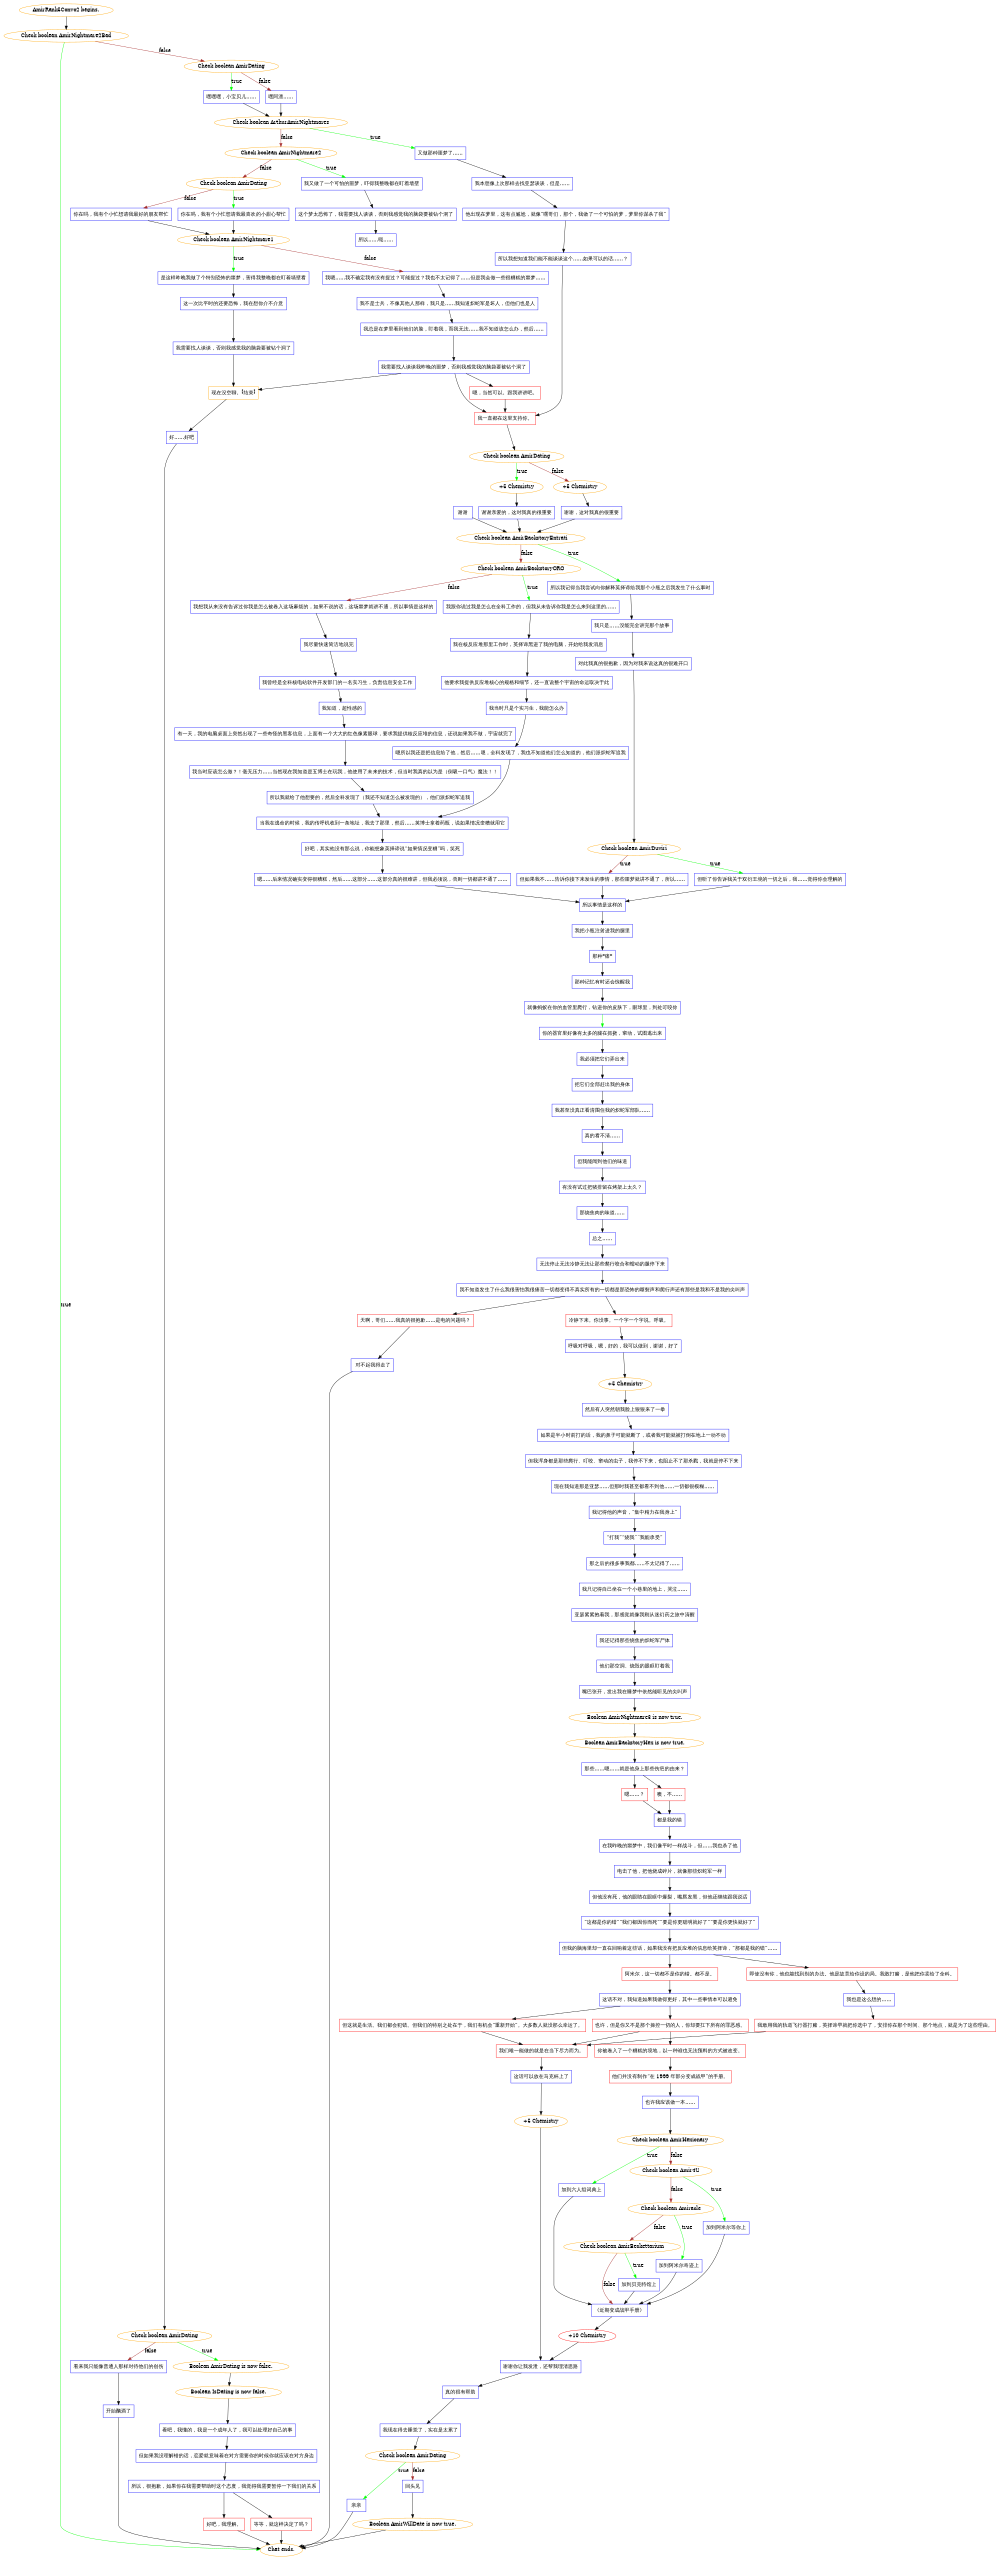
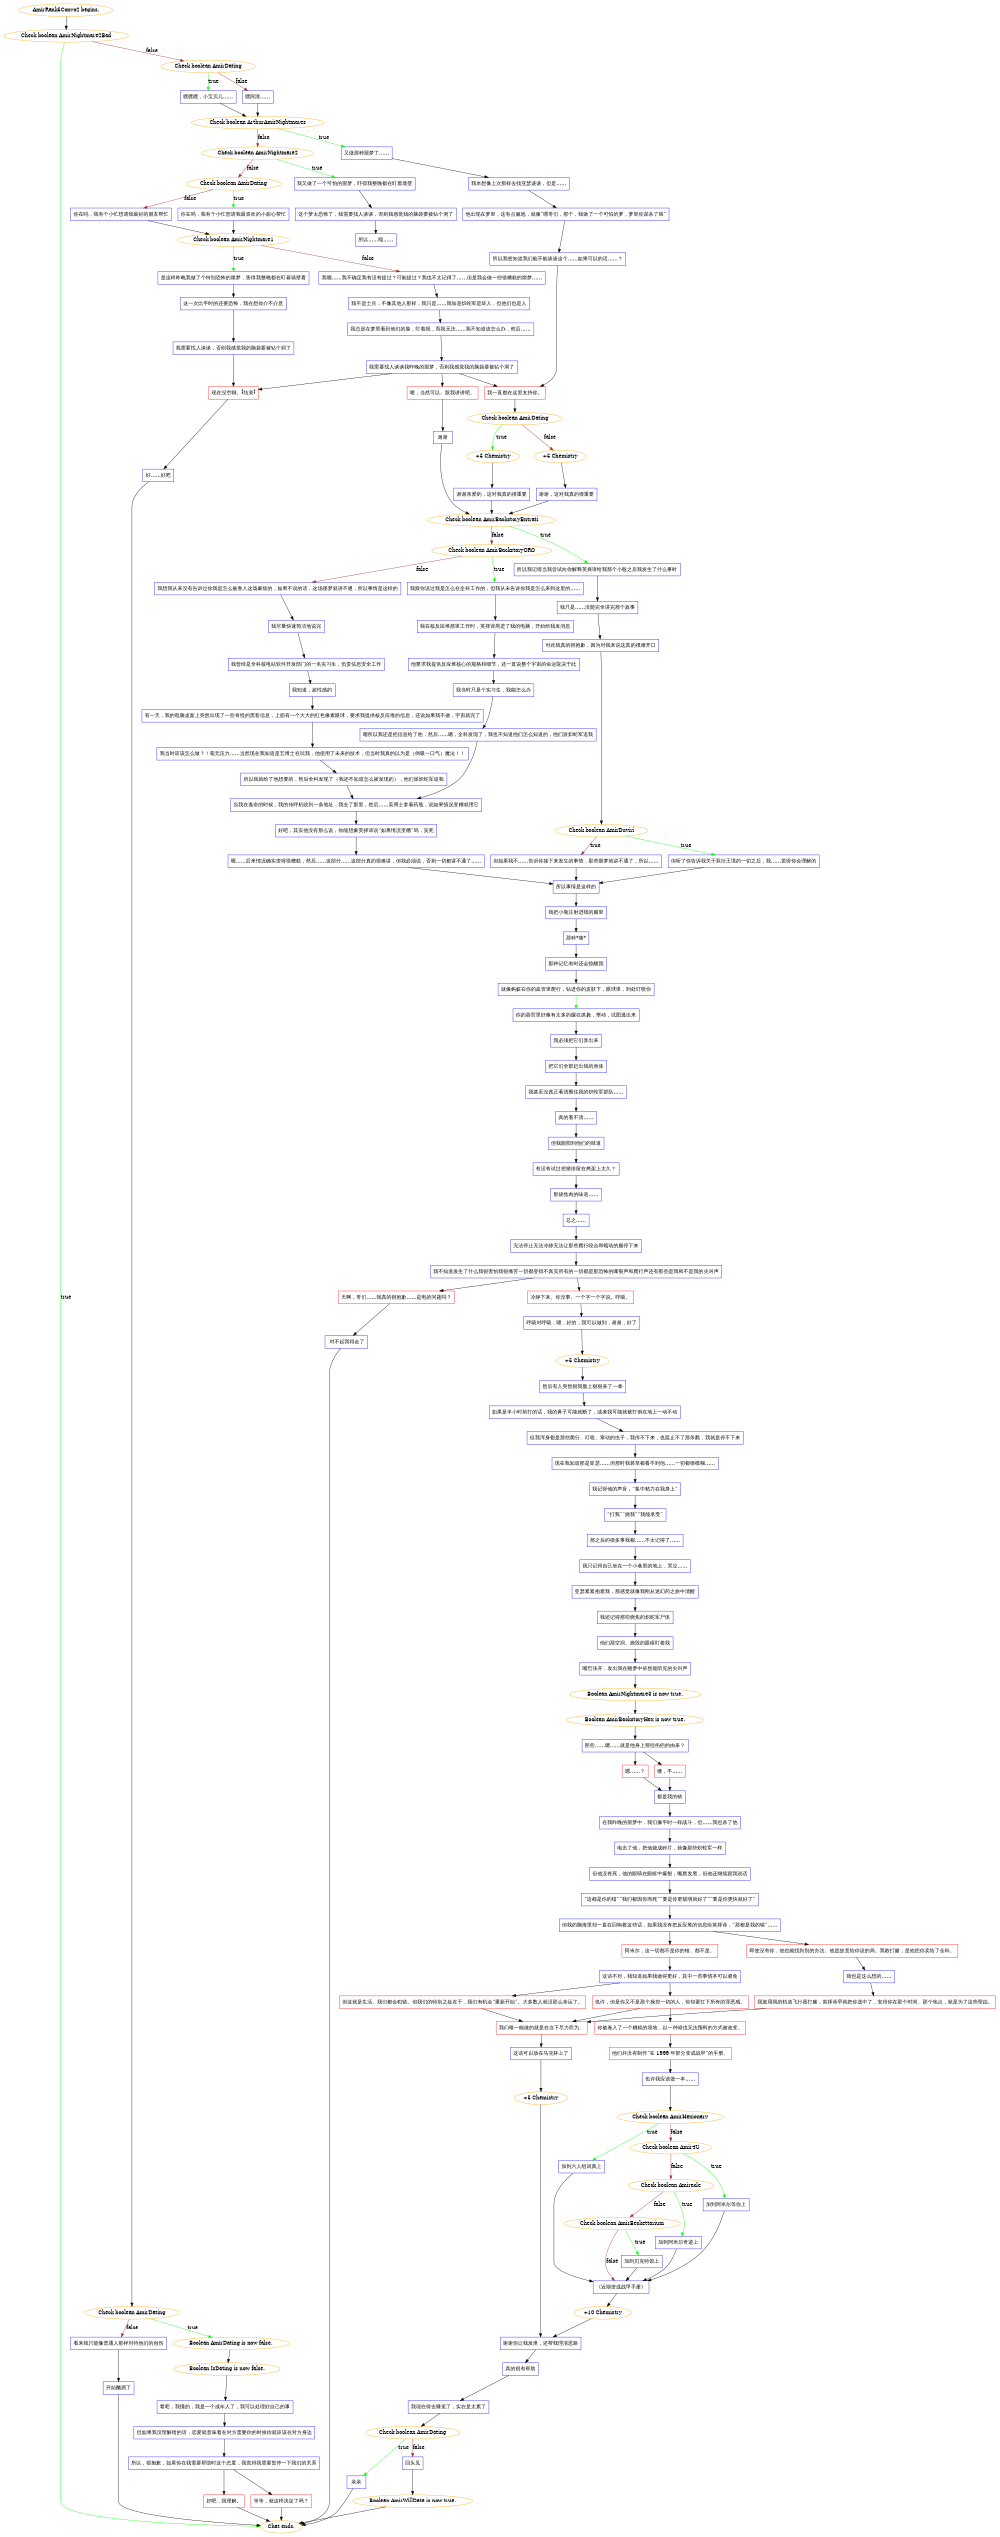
  digraph {
    node [color=blue shape=box]
    "AmirRank5Convo2 begins." [color=orange shape=""]
    n2 [color=orange label="Check boolean AmirNightmare2Bad" shape=""]
    "Chat ends." [color=orange shape=""]
    n4 [color=orange label="Check boolean AmirDating" shape=""]
    n5 [label="嘿嘿嘿，小宝贝儿……"]
    n6 [label="嘿阿漂……"]
    n7 [color=orange label="Check boolean ArthurAmirNightmares" shape=""]
    n8 [label="又做那种噩梦了……"]
    n9 [color=orange label="Check boolean AmirNightmare2" shape=""]
    n10 [label="我本想像上次那样去找亚瑟谈谈，但是……"]
    n11 [label="我又做了一个可怕的噩梦，吓得我整晚都在盯着墙壁"]
    n12 [color=orange label="Check boolean AmirDating" shape=""]
    n13 [label="他出现在梦里，这有点尴尬，就像“嘿哥们，那个，我做了一个可怕的梦，梦里你谋杀了我”"]
    n14 [label="这个梦太恐怖了，我需要找人谈谈，否则我感觉我的脑袋要被钻个洞了"]
    n15 [label="你在吗，我有个小忙想请我最喜欢的小甜心帮忙"]
    n16 [label="你在吗，我有个小忙想请我最好的朋友帮忙"]
    n17 [label="所以我想知道我们能不能谈谈这个……如果可以的话……？"]
    n18 [label="所以……呃……"]
    n19 [color=orange label="Check boolean AmirNightmare1" shape=""]
    n20 [color=red label="我一直都在这里支持你。"]
    n21 [label="是这样昨晚我做了个特别恐怖的噩梦，害得我整晚都在盯着墙壁看"]
    n22 [label="我嗯……我不确定我有没有提过？可能提过？我也不太记得了……但是我会做一些很糟糕的噩梦……"]
    n23 [color=orange label="Check boolean AmirDating" shape=""]
    n24 [color=red label="嗯，当然可以。跟我讲讲吧。"]
    n25 [label="谢谢"]
    n26 [label="这一次比平时的还要恐怖，我在想你介不介意"]
    n27 [label="我不是士兵，不像其他人那样，我只是……我知道炽蛇军是坏人，但他们也是人"]
    n28 [color=orange label="+5 Chemistry" shape=""]
    n29 [color=orange label="+5 Chemistry" shape=""]
    n30 [color=orange label="Check boolean AmirBackstoryEntrati" shape=""]
    n31 [label="我需要找人谈谈，否则我感觉我的脑袋要被钻个洞了"]
    n32 [label="我总是在梦里看到他们的脸，盯着我，而我无法……我不知道该怎么办，然后……"]
    n33 [label="谢谢亲爱的，这对我真的很重要"]
    n34 [label="谢谢，这对我真的很重要"]
    n35 [label="所以我记得当我尝试向你解释英择谛给我那个小瓶之后我发生了什么事时"]
    n36 [color=orange label="Check boolean AmirBackstoryORO" shape=""]
-   n37 [color=orange label="现在没空聊。[结束]"]
+   n37 [color=red label="现在没空聊。[结束]"]
    n38 [label="我需要找人谈谈我昨晚的噩梦，否则我感觉我的脑袋要被钻个洞了"]
    n39 [label="我只是……没能完全讲完那个故事"]
    n40 [label="我跟你说过我是怎么在全科工作的，但我从未告诉你我是怎么来到这里的……"]
    n41 [label="我想我从来没有告诉过你我是怎么被卷入这场麻烦的，如果不说的话，这场噩梦就讲不通，所以事情是这样的"]
    n42 [label="好……好吧"]
    n43 [label="对此我真的很抱歉，因为对我来说这真的很难开口"]
    n44 [label="我在核反应堆那里工作时，英择谛黑进了我的电脑，开始给我发消息"]
    n45 [label="我尽量快速简洁地说完"]
    n46 [color=orange label="Check boolean AmirDating" shape=""]
    n47 [color=orange label="Check boolean AmirDuviri" shape=""]
    n48 [label="他要求我提供反应堆核心的规格和细节，还一直说整个宇宙的命运取决于此"]
    n49 [label="我曾经是全科核电站软件开发部门的一名实习生，负责信息安全工作"]
    n50 [color=orange label="Boolean AmirDating is now false." shape=""]
    n51 [label="看来我只能像普通人那样对待他们的创伤"]
    n52 [label="但听了你告诉我关于双衍王境的一切之后，我……觉得你会理解的"]
    n53 [label="但如果我不……告诉你接下来发生的事情，那些噩梦就讲不通了，所以……"]
    n54 [label="我当时只是个实习生，我能怎么办"]
    n55 [label="我知道，超性感的"]
    n56 [color=orange label="Boolean IsDating is now false." shape=""]
    n57 [label="开始酗酒了"]
    n58 [label="所以事情是这样的"]
    n59 [label="嗯所以我还是把信息给了他，然后……嗯，全科发现了，我也不知道他们怎么知道的，他们派炽蛇军追我"]
    n60 [label="有一天，我的电脑桌面上突然出现了一些奇怪的黑客信息，上面有一个大大的红色像素眼球，要求我提供核反应堆的信息，还说如果我不做，宇宙就完了"]
    n61 [label="看吧，我懂的，我是一个成年人了，我可以处理好自己的事"]
    n62 [label="我把小瓶注射进我的腿里"]
    n63 [label="当我在逃命的时候，我的传呼机收到一条地址，我去了那里，然后……英博士拿着药瓶，说如果情况变糟就用它"]
    n64 [label="我当时应该怎么做？！毫无压力……当然现在我知道是五博士在玩我，他使用了未来的技术，但当时我真的以为是（倒吸一口气）魔法！！"]
    n65 [label="但如果我没理解错的话，恋爱就意味着在对方需要你的时候你就应该在对方身边"]
    n66 [label="那种*痛*"]
    n67 [label="好吧，其实他没有那么说，你能想象英择谛说“如果情况变糟”吗，笑死"]
    n68 [label="所以我就给了他想要的，然后全科发现了（我还不知道怎么被发现的），他们派炽蛇军追我"]
    n69 [label="所以，很抱歉，如果你在我需要帮助时这个态度，我觉得我需要暂停一下我们的关系"]
    n70 [label="那种记忆有时还会惊醒我"]
    n71 [label="嗯……后来情况确实变得很糟糕，然后……这部分……这部分真的很难讲，但我必须说，否则一切都讲不通了……"]
    n72 [color=red label="等等，就这样决定了吗？"]
    n73 [color=red label="好吧，我理解。"]
    n74 [label="就像蚂蚁在你的血管里爬行，钻进你的皮肤下，眼球里，到处叮咬你"]
    n75 [label="你的器官里好像有太多的腿在抓挠，窜动，试图逃出来"]
    n76 [label="我必须把它们弄出来"]
    n77 [label="把它们全部赶出我的身体"]
    n78 [label="我甚至没真正看清围住我的炽蛇军部队……"]
    n79 [label="真的看不清……"]
    n80 [label="但我能闻到他们的味道"]
    n81 [label="有没有试过把猪排留在烤架上太久？"]
    n82 [label="那烧焦肉的味道……"]
    n83 [label="总之……"]
    n84 [label="无法停止无法冷静无法让那些爬行咬合和蠕动的腿停下来"]
    n85 [label="我不知道发生了什么我很害怕我很痛苦一切都变得不真实所有的一切都是那恐怖的嘶裂声和爬行声还有那些是我和不是我的尖叫声"]
    n86 [color=red label="冷静下来。你没事。一个字一个字说。呼吸。"]
    n87 [color=red label="天啊，哥们……我真的很抱歉……是电的问题吗？"]
    n88 [label="呼吸对呼吸，嗯，好的，我可以做到，谢谢，好了"]
    n89 [label=" 对不起我得走了"]
    n90 [color=orange label="+5 Chemistry" shape=""]
    n91 [label="然后有人突然朝我脸上狠狠来了一拳"]
    n92 [label="如果是半小时前打的话，我的鼻子可能就断了，或者我可能就被打倒在地上一动不动"]
    n93 [label="但我浑身都是那些爬行、叮咬、窜动的虫子，我停不下来，也阻止不了那杀戮，我就是停不下来"]
    n94 [label="现在我知道那是亚瑟……但那时我甚至都看不到他……一切都很模糊……"]
    n95 [label="我记得他的声音，“集中精力在我身上”"]
    n96 [label="“打我”“烧我”“我能承受”"]
    n97 [label="那之后的很多事我都……不太记得了……"]
    n98 [label="我只记得自己坐在一个小巷里的地上，哭泣……"]
    n99 [label="亚瑟紧紧抱着我，那感觉就像我刚从迷幻药之旅中清醒"]
    n100 [label="我还记得那些烧焦的炽蛇军尸体"]
    n101 [label="他们那空洞、烧毁的眼眶盯着我"]
    n102 [label="嘴巴张开，发出我在睡梦中依然能听见的尖叫声"]
    n103 [color=orange label="Boolean AmirNightmare3 is now true." shape=""]
    n104 [color=orange label="Boolean AmirBackstoryHex is now true." shape=""]
    n105 [label="那些……嗯……就是他身上那些伤疤的由来？"]
    n106 [color=red label="嗯……？"]
    n107 [color=red label="噢，不……"]
    n108 [label="都是我的错"]
    n109 [label="在我昨晚的噩梦中，我们像平时一样战斗，但……我也杀了他"]
    n110 [label="电击了他，把他烧成碎片，就像那些炽蛇军一样"]
    n111 [label="但他没有死，他的眼睛在眼眶中爆裂，嘴唇发黑，但他还继续跟我说话"]
    n112 [label="“这都是你的错”“我们都因你而死”“要是你更聪明就好了”“要是你更快就好了”"]
    n113 [label="但我的脑海里却一直在回响着这些话，如果我没有把反应堆的信息给英择谛，“那都是我的错”……"]
    n114 [color=red label="即使没有你，他也能找到别的办法。他是故意给你设的局。我敢打赌，是他把你卖给了全科。"]
    n115 [color=red label="阿米尔，这一切都不是你的错。都不是。"]
    n116 [label="我也是这么想的……"]
    n117 [label="这话不对，我知道如果我做得更好，其中一些事情本可以避免"]
    n118 [color=red label="我敢用我的轨道飞行器打赌，英择谛早就把你选中了，安排你在那个时间、那个地点，就是为了这些理由。"]
    n119 [color=red label="但这就是生活。我们都会犯错。但我们的特别之处在于，我们有机会“重新开始”。大多数人就没那么幸运了。"]
    n120 [color=red label="也许，但是你又不是那个操控一切的人，你却要扛下所有的罪恶感。"]
    n121 [color=red label="我们唯一能做的就是在当下尽力而为。"]
    n122 [color=red label="你被卷入了一个糟糕的境地，以一种谁也无法预料的方式被改变。"]
    n123 [label="这话可以放在马克杯上了"]
    n124 [color=red label="他们并没有制作“在 1999 年部分变成战甲”的手册。"]
    n125 [color=orange label="+5 Chemistry" shape=""]
    n126 [label="也许我应该做一本……"]
    n127 [label="谢谢你让我发泄，还帮我理清思路"]
    n128 [color=orange label="Check boolean AmirHexionary" shape=""]
    n129 [label="真的很有帮助"]
    n130 [label="加到六人组词典上"]
    n131 [color=orange label="Check boolean Amir4U" shape=""]
    n132 [label="我现在得去睡觉了，实在是太累了"]
    n133 [label="《近期变成战甲手册》"]
    n134 [label="加到阿米尔等你上"]
    n135 [color=orange label="Check boolean Amiracle" shape=""]
    n136 [color=orange label="Check boolean AmirDating" shape=""]
-   n137 [color=red label="+10 Chemistry" shape=""]
+   n137 [color=orange label="+10 Chemistry" shape=""]
    n138 [label="加到阿米尔奇迹上"]
    n139 [color=orange label="Check boolean AmirBeckettarium" shape=""]
    n140 [label="亲亲"]
    n141 [label="回头见"]
    n142 [label="加到贝克特馆上"]
    n143 [color=orange label="Boolean AmirWillDate is now true." shape=""]
    "AmirRank5Convo2 begins." -> n2
    n2 -> "Chat ends." [color=green label=true]
    n2 -> n4 [color=brown label=false]
    n4 -> n5 [color=green label=true]
    n4 -> n6 [color=brown label=false]
    n5 -> n7
    n6 -> n7
    n7 -> n8 [color=green label=true]
    n7 -> n9 [color=brown label=false]
    n8 -> n10
    n9 -> n11 [color=green label=true]
    n9 -> n12 [color=brown label=false]
    n10 -> n13
    n11 -> n14
    n12 -> n15 [color=green label=true]
    n12 -> n16 [color=brown label=false]
    n13 -> n17
    n14 -> n18
    n15 -> n19
    n16 -> n19
    n17 -> n20
    n19 -> n21 [color=green label=true]
    n19 -> n22 [color=brown label=false]
    n20 -> n23
    n21 -> n26
    n22 -> n27
    n23 -> n28 [color=green label=true]
    n23 -> n29 [color=brown label=false]
-   n24 -> n20
+   n24 -> n25
    n25 -> n30
    n26 -> n31
    n27 -> n32
    n28 -> n33
    n29 -> n34
    n30 -> n35 [color=green label=true]
    n30 -> n36 [color=brown label=false]
    n31 -> n37
    n32 -> n38
    n33 -> n30
    n34 -> n30
    n35 -> n39
    n36 -> n40 [color=green label=true]
    n36 -> n41 [color=brown label=false]
    n37 -> n42
    n38 -> n20
    n38 -> n24
    n38 -> n37
    n39 -> n43
    n40 -> n44
    n41 -> n45
    n42 -> n46
    n43 -> n47
    n44 -> n48
    n45 -> n49
    n46 -> n50 [color=green label=true]
    n46 -> n51 [color=brown label=false]
    n47 -> n52 [color=green label=true]
    n47 -> n53 [color=brown label=true]
    n48 -> n54
    n49 -> n55
    n50 -> n56
    n51 -> n57
    n52 -> n58
    n53 -> n58
    n54 -> n59
    n55 -> n60
    n56 -> n61
    n57 -> "Chat ends."
    n58 -> n62
    n59 -> n63
    n60 -> n64
    n61 -> n65
    n62 -> n66
    n63 -> n67
    n64 -> n68
    n65 -> n69
    n66 -> n70
    n67 -> n71
    n68 -> n63
    n69 -> n72
    n69 -> n73
    n70 -> n74
    n71 -> n58
    n72 -> "Chat ends."
    n73 -> "Chat ends."
    n74 -> n75 [color=green]
    n75 -> n76
    n76 -> n77
    n77 -> n78
    n78 -> n79
    n79 -> n80
    n80 -> n81
    n81 -> n82
    n82 -> n83
    n83 -> n84
    n84 -> n85
    n85 -> n86
    n85 -> n87
    n86 -> n88
    n87 -> n89
    n88 -> n90
    n89 -> "Chat ends."
    n90 -> n91
    n91 -> n92
    n92 -> n93
    n93 -> n94
    n94 -> n95
    n95 -> n96
    n96 -> n97
    n97 -> n98
    n98 -> n99
    n99 -> n100
    n100 -> n101
    n101 -> n102
    n102 -> n103
    n103 -> n104
    n104 -> n105
    n105 -> n106
    n105 -> n107
    n106 -> n108
    n107 -> n108
    n108 -> n109
    n109 -> n110
    n110 -> n111
    n111 -> n112
    n112 -> n113
    n113 -> n114
    n113 -> n115
    n114 -> n116
    n115 -> n117
    n116 -> n118
    n117 -> n119
    n117 -> n120
    n118 -> n121
    n119 -> n121
    n120 -> n121
    n120 -> n122
    n121 -> n123
    n122 -> n124
    n123 -> n125
    n124 -> n126
    n125 -> n127
    n126 -> n128
    n127 -> n129
    n128 -> n130 [color=green label=true]
    n128 -> n131 [color=brown label=false]
    n129 -> n132
    n130 -> n133
    n131 -> n134 [color=green label=true]
    n131 -> n135 [color=brown label=false]
    n132 -> n136
    n133 -> n137
    n134 -> n133
    n135 -> n138 [color=green label=true]
    n135 -> n139 [color=brown label=false]
    n136 -> n140 [color=green label=true]
    n136 -> n141 [color=brown label=false]
    n137 -> n127
    n138 -> n133
    n139 -> n133 [color=brown label=false]
    n139 -> n142 [color=green label=true]
    n140 -> "Chat ends."
    n141 -> n143
    n142 -> n133
    n143 -> "Chat ends."
  }
